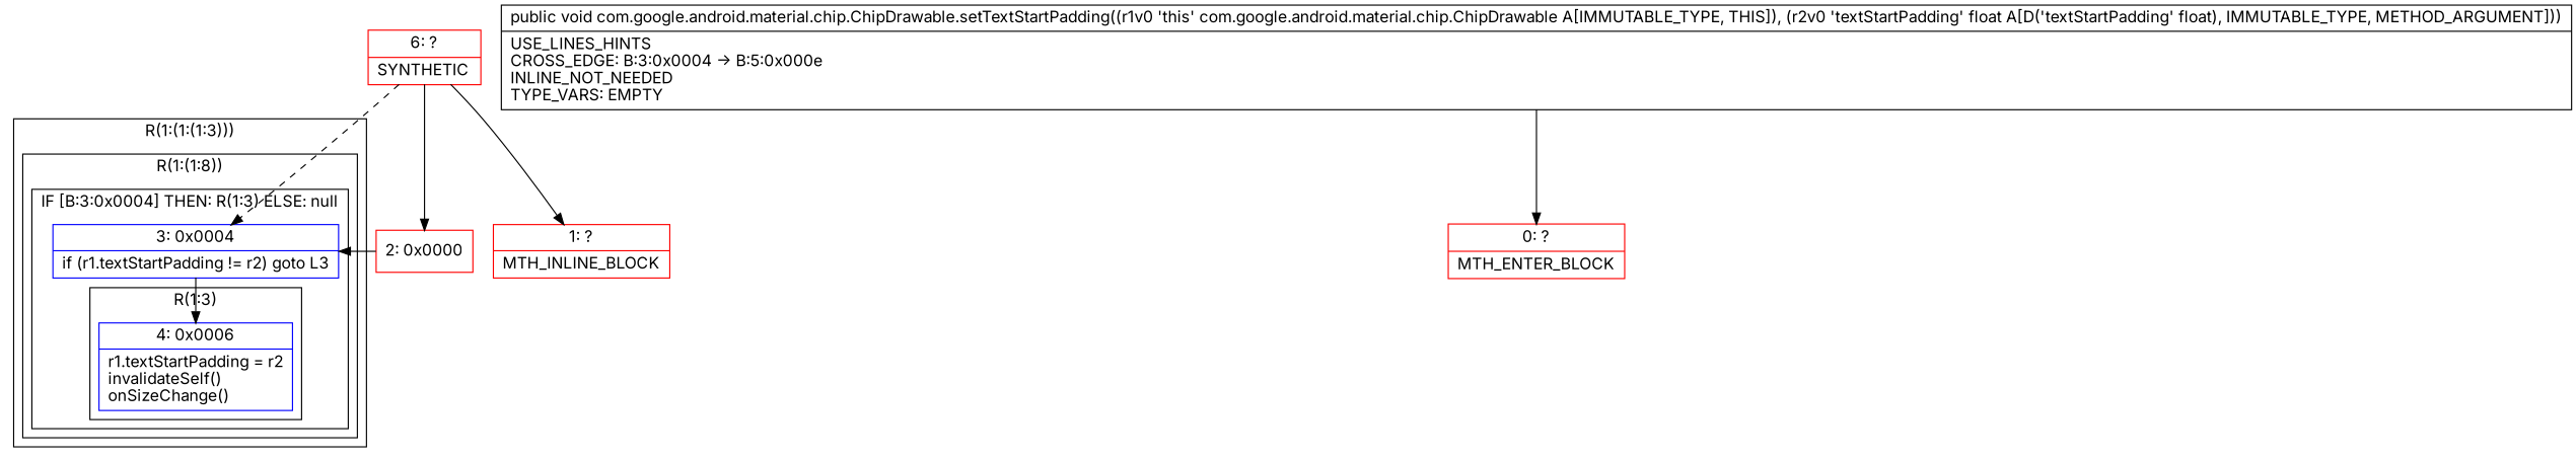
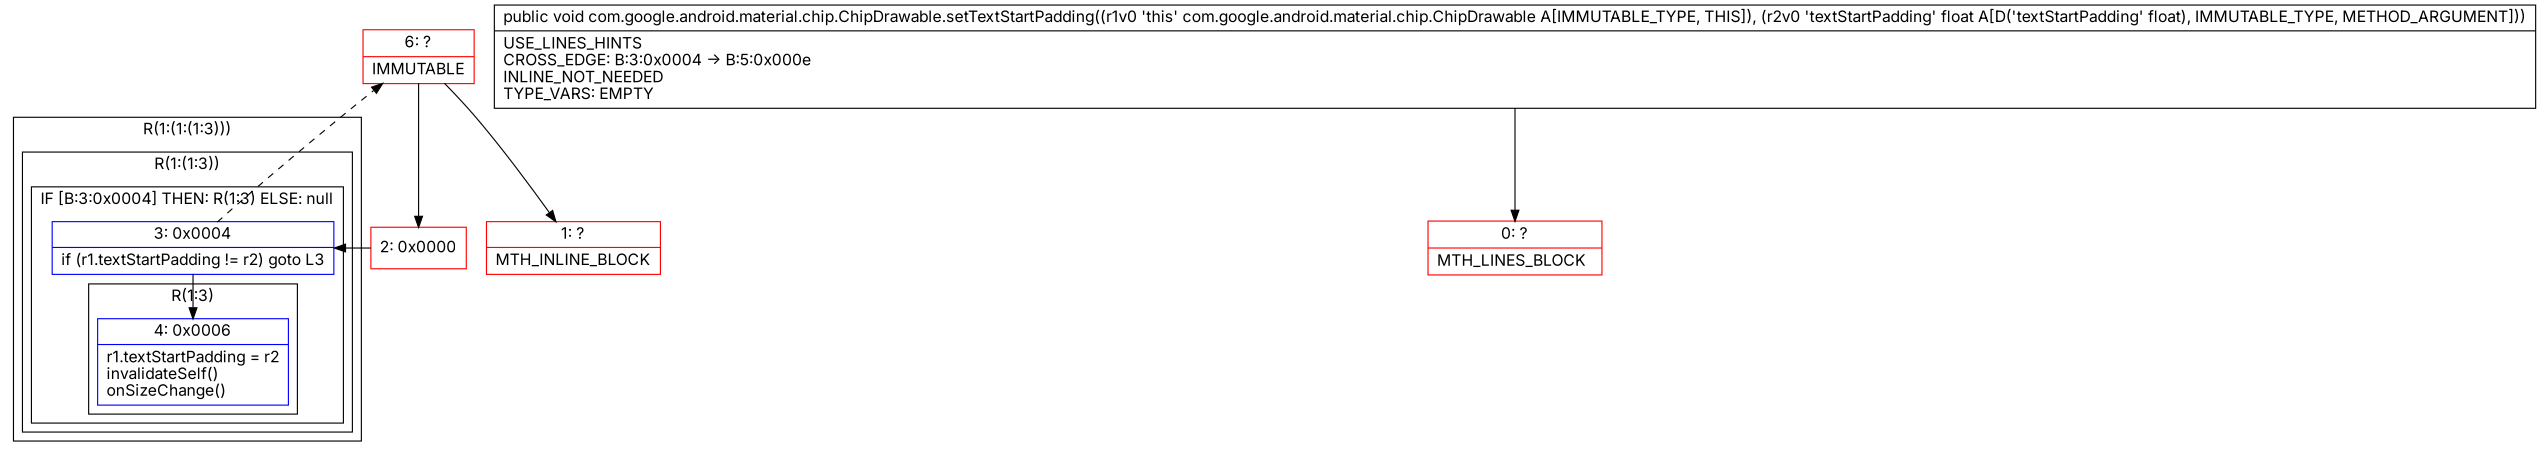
  digraph {
    fontname=Inter
    node [color=red fontname=Inter shape=record]
    edge [fontname=Inter]
    n1 [color=blue label="{4\:\ 0x0006|r1.textStartPadding = r2\linvalidateSelf()\lonSizeChange()\l}"]
    n2 [color=blue label="{3\:\ 0x0004|if (r1.textStartPadding != r2) goto L3\l}"]
-   n3 [label="{6\:\ ?|SYNTHETIC\l}"]
+   n3 [label="{6\:\ ?|IMMUTABLE\l}"]
    n4 [label="{2\:\ 0x0000}"]
    n5 [label="{1\:\ ?|MTH_INLINE_BLOCK\l}"]
-   n6 [label="{0\:\ ?|MTH_ENTER_BLOCK\l}"]
+   n6 [label="{0\:\ ?|MTH_LINES_BLOCK\l}"]
    n7 [label="{public void com.google.android.material.chip.ChipDrawable.setTextStartPadding((r1v0 'this' com.google.android.material.chip.ChipDrawable A[IMMUTABLE_TYPE, THIS]), (r2v0 'textStartPadding' float A[D('textStartPadding' float), IMMUTABLE_TYPE, METHOD_ARGUMENT]))  | USE_LINES_HINTS\lCROSS_EDGE: B:3:0x0004 \-\> B:5:0x000e\lINLINE_NOT_NEEDED\lTYPE_VARS: EMPTY\l}" color=""]
    subgraph cluster_1 {
      label="R(1:(1:(1:3)))"
      subgraph cluster_2 {
-       label="R(1:(1:8))"
+       label="R(1:(1:3))"
        subgraph cluster_3 {
          label="IF [B:3:0x0004] THEN: R(1:3) ELSE: null"
          n2
          subgraph cluster_4 {
            label="R(1:3)"
            n1
          }
        }
      }
    }
    n2 -> n1
-   n3 -> n2 [style=dashed]
+   n2 -> n3 [style=dashed]
    n3 -> n4
    n3 -> n5
    n4 -> n2
    n7 -> n6
  }
